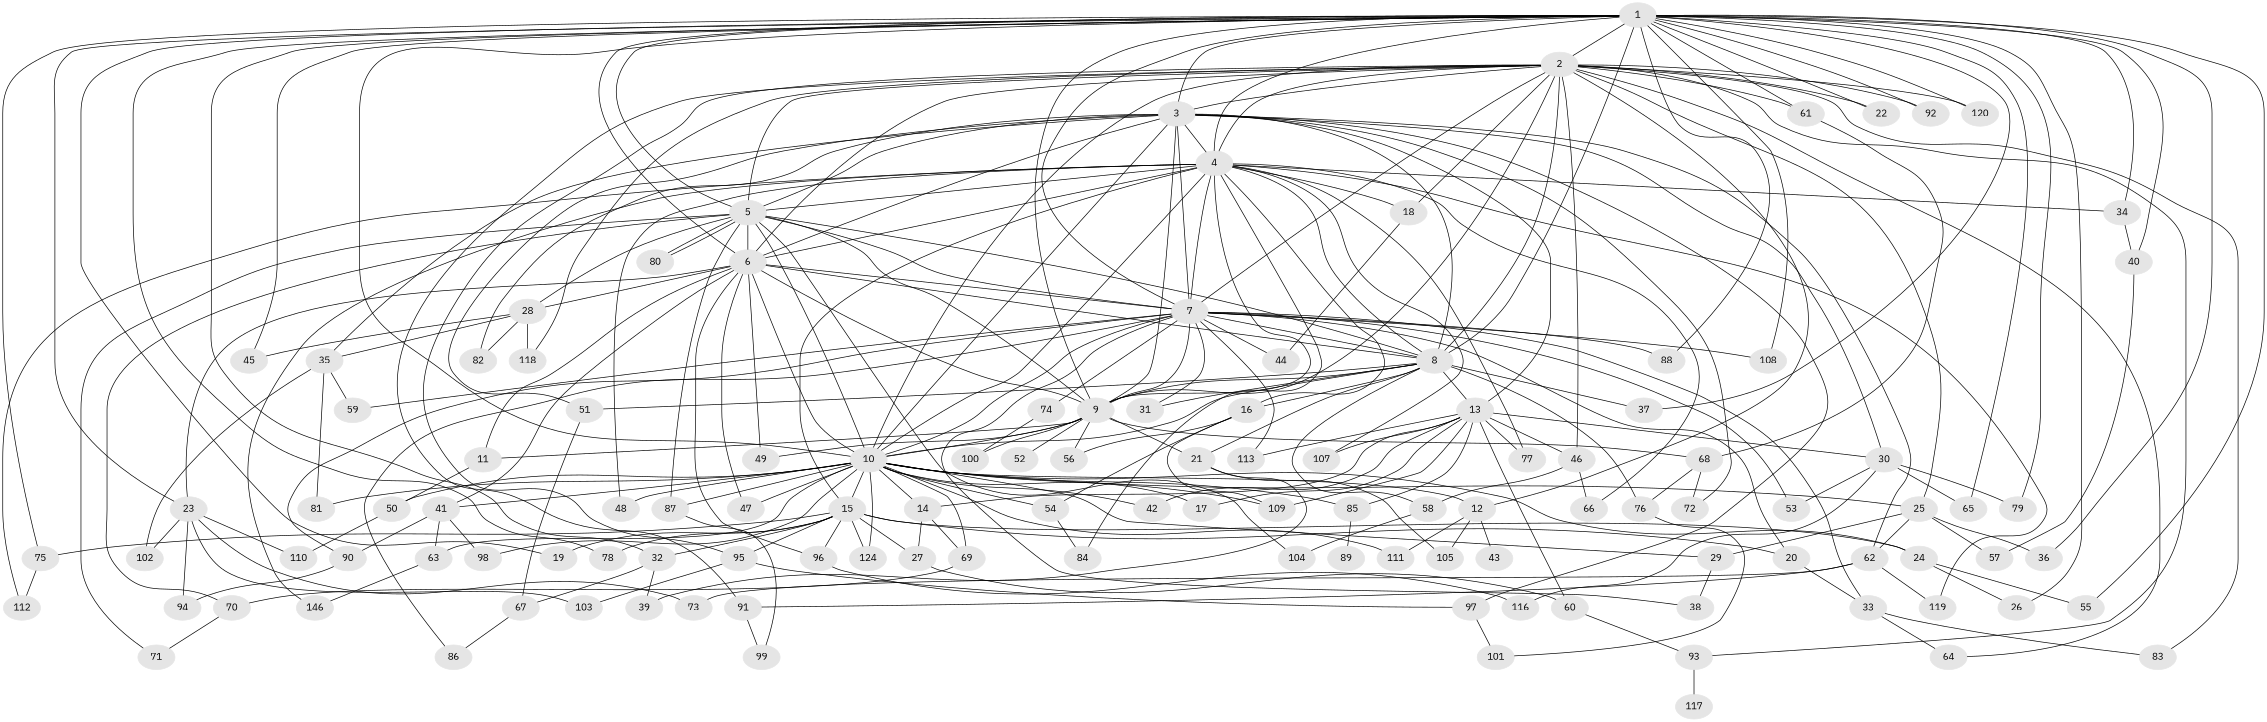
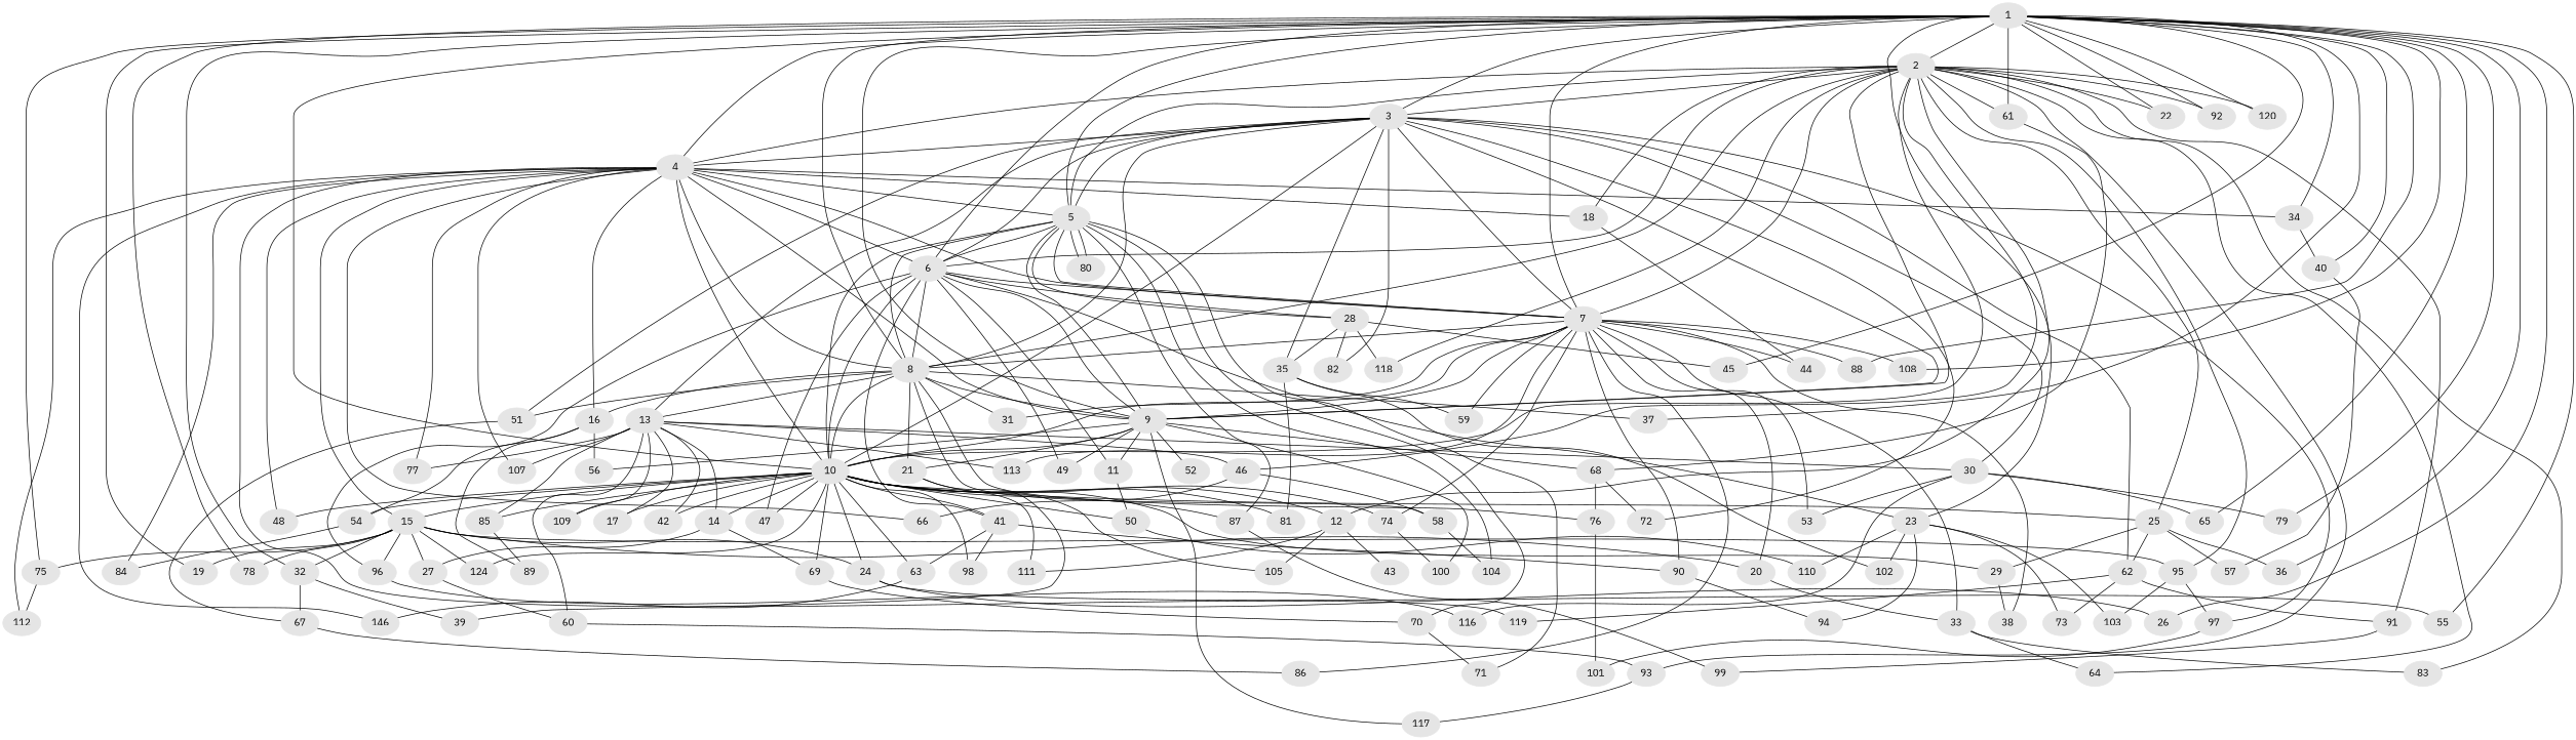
  graph {
    fontname="IBM Plex Sans"
    node [color=gray90 fontname="IBM Plex Sans" style=filled]
    edge [fontname="IBM Plex Sans"]
    1
    2
    3
    4
    5
    6
    7
    8
    9
    10
    19
    22
    23
    26
    32
    34
    36
    37
    40
    45
    55
    61
    65
    75
    78
    79
    88
    92
    108
    120
    12
    18
    25
    46
    64
    83
    91
    93
    95
    118
    13
    30
    35
    51
    62
    72
    82
    97
    15
    16
    48
    66
    77
    84
    n55 [label=146]
    107
    112
    119
    28
    70
    71
    80
    87
    104
    11
    41
    47
    49
    96
    20
    31
    33
    38
    44
    53
    59
    74
    86
    90
    113
    21
    58
    76
    52
    56
    68
    100
    117
    14
    17
    24
    29
    42
    50
    54
    63
    69
    81
    85
    98
    109
    111
    n103 [label=124]
    73
    94
    102
    103
    110
    39
    67
    57
    43
    105
    99
    60
    116
    101
    27
    89
    1 -- 2
    1 -- 3
    1 -- 4
    1 -- 5
    1 -- 6
    1 -- 7
    1 -- 8
    1 -- 9
    1 -- 10
    1 -- 19
    1 -- 22
    1 -- 23
    1 -- 26
    1 -- 32
    1 -- 34
    1 -- 36
    1 -- 37
    1 -- 40
    1 -- 45
    1 -- 55
    1 -- 61
    1 -- 65
    1 -- 75
    1 -- 78
    1 -- 79
    1 -- 88
    1 -- 92
    1 -- 108
    1 -- 120
    2 -- 3
    2 -- 4
    2 -- 5
    2 -- 6
    2 -- 7
    2 -- 8
    2 -- 9
    2 -- 10
    2 -- 22
    2 -- 61
    2 -- 92
    2 -- 120
    2 -- 12
    2 -- 18
    2 -- 25
    2 -- 46
    2 -- 64
    2 -- 83
    2 -- 91
    2 -- 93
    2 -- 95
    2 -- 118
    3 -- 4
    3 -- 5
    3 -- 6
    3 -- 7
    3 -- 8
    3 -- 9
    3 -- 10
    3 -- 13
    3 -- 30
    3 -- 35
    3 -- 51
    3 -- 62
    3 -- 72
    3 -- 82
    3 -- 97
    4 -- 5
    4 -- 6
    4 -- 7
    4 -- 8
    4 -- 9
    4 -- 10
    4 -- 34
    4 -- 18
    4 -- 15
    4 -- 16
    4 -- 48
    4 -- 66
    4 -- 77
    4 -- 84
    4 -- n55
    4 -- 107
    4 -- 112
    4 -- 119
    5 -- 6
    5 -- 7
    5 -- 8
    5 -- 9
    5 -- 10
    5 -- 28
    5 -- 70
    5 -- 71
    5 -- 80
    5 -- 80
    5 -- 87
    5 -- 104
    6 -- 7
    6 -- 8
    6 -- 9
    6 -- 10
    6 -- 23
    6 -- 28
    6 -- 11
    6 -- 41
    6 -- 47
    6 -- 49
    6 -- 96
    7 -- 8
    7 -- 9
    7 -- 10
    7 -- 88
    7 -- 108
    7 -- 20
    7 -- 31
    7 -- 33
    7 -- 38
    7 -- 44
    7 -- 53
    7 -- 59
    7 -- 74
    7 -- 86
    7 -- 90
    7 -- 113
    8 -- 9
    8 -- 10
    8 -- 37
    8 -- 13
    8 -- 51
    8 -- 16
    8 -- 31
    8 -- 21
    8 -- 58
    8 -- 76
    9 -- 10
    9 -- 11
    9 -- 49
    9 -- 21
    9 -- 52
    9 -- 56
    9 -- 68
    9 -- 100
+   9 -- 117
    10 -- 12
    10 -- 25
    10 -- 15
    10 -- 48
    10 -- 87
    10 -- 41
    10 -- 47
+   10 -- 74
    10 -- 14
    10 -- 17
    10 -- 24
    10 -- 29
    10 -- 42
    10 -- 50
    10 -- 54
    10 -- 63
    10 -- 69
    10 -- 81
    10 -- 85
    10 -- 98
    10 -- 109
    10 -- 111
    10 -- n103
    23 -- 73
    23 -- 94
    23 -- 102
    23 -- 103
    23 -- 110
    32 -- 39
    32 -- 67
    34 -- 40
    40 -- 57
    61 -- 68
    75 -- 112
    12 -- 111
    12 -- 43
    12 -- 105
    18 -- 44
    25 -- 36
    25 -- 62
    25 -- 29
    25 -- 57
    46 -- 66
    46 -- 58
    91 -- 99
    93 -- 117
    95 -- 97
    95 -- 103
    13 -- 46
    13 -- 30
    13 -- 77
    13 -- 107
    13 -- 113
    13 -- 14
    13 -- 17
    13 -- 42
    13 -- 85
    13 -- 109
    13 -- 60
    30 -- 65
    30 -- 79
    30 -- 53
    30 -- 116
    35 -- 59
    35 -- 81
    35 -- 102
    51 -- 67
    62 -- 91
    62 -- 119
    62 -- 73
    97 -- 101
    15 -- 19
    15 -- 32
    15 -- 75
    15 -- 78
    15 -- 95
    15 -- 96
    15 -- 20
    15 -- 24
    15 -- n103
    15 -- 27
    16 -- 56
    16 -- 54
-   16 -- 109
+   16 -- 89
    28 -- 45
    28 -- 118
    28 -- 35
    28 -- 82
    70 -- 71
    87 -- 99
    11 -- 50
    41 -- 90
    41 -- 63
    41 -- 98
    96 -- 116
    20 -- 33
    33 -- 64
    33 -- 83
    74 -- 100
    90 -- 94
    21 -- 39
    21 -- 105
    58 -- 104
    76 -- 101
    68 -- 72
    68 -- 76
    14 -- 69
    14 -- 27
    24 -- 26
    24 -- 55
    29 -- 38
    50 -- 110
    54 -- 84
    63 -- n55
    69 -- 70
    85 -- 89
    67 -- 86
    60 -- 93
    27 -- 60
  }
